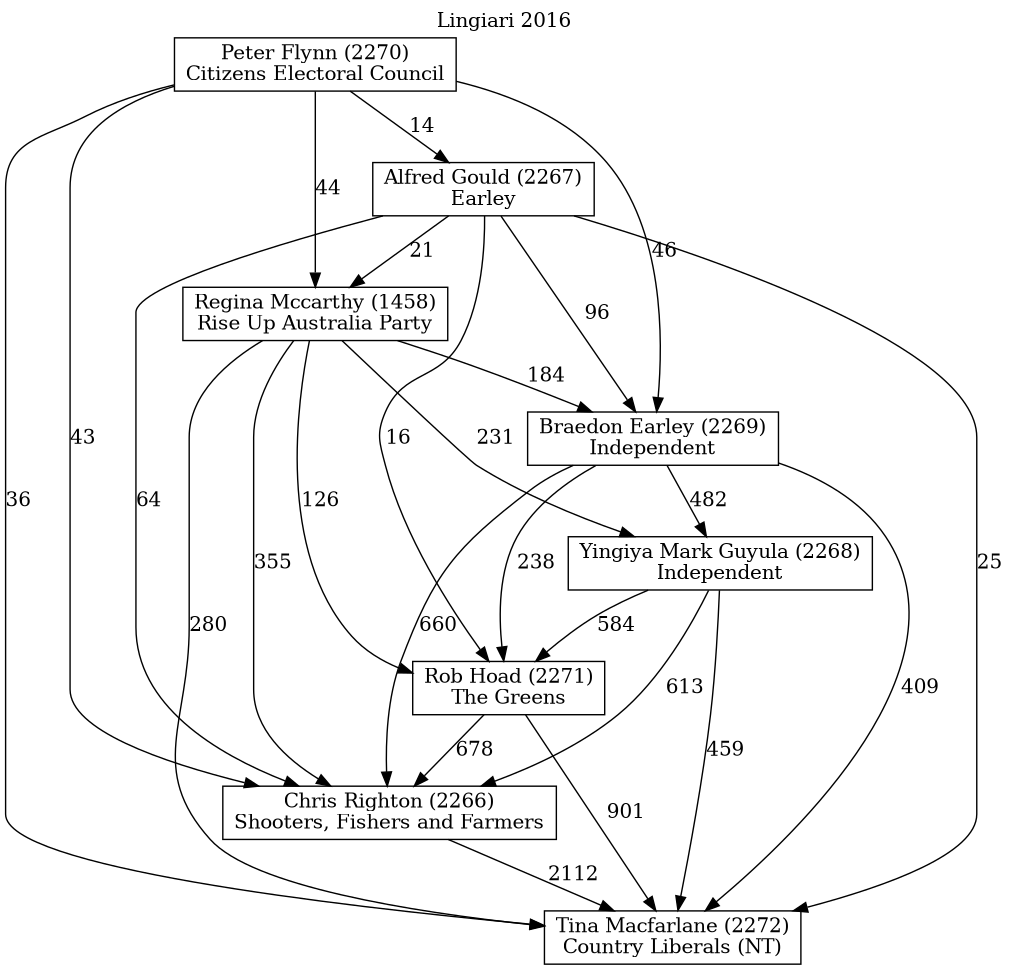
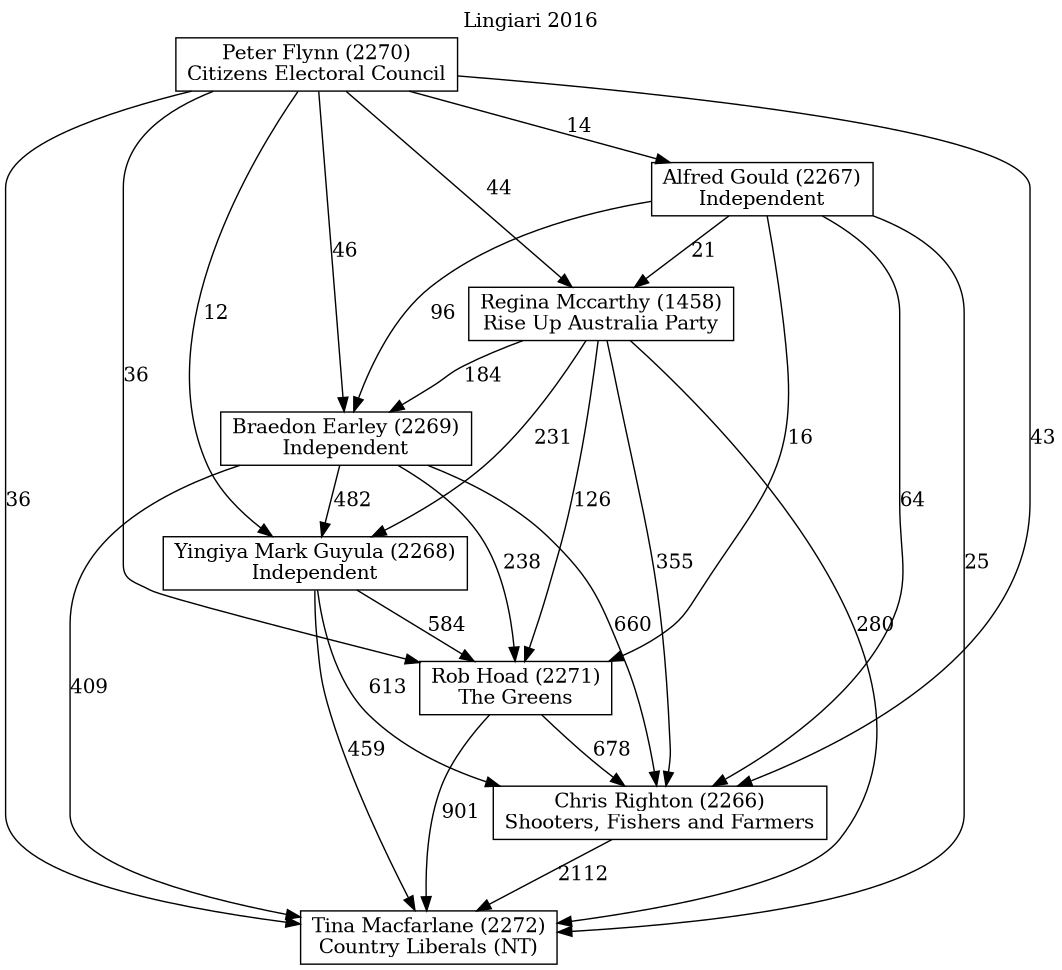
  digraph {
    label="Lingiari 2016"
    labelloc=t
    mclimit=10
    node [shape=box]
    n1 [label="Tina Macfarlane (2272)\nCountry Liberals (NT)"]
    n2 [label="Chris Righton (2266)\nShooters, Fishers and Farmers"]
    n3 [label="Rob Hoad (2271)\nThe Greens"]
    n4 [label="Yingiya Mark Guyula (2268)\nIndependent"]
    n5 [label="Braedon Earley (2269)\nIndependent"]
    n6 [label="Regina Mccarthy (1458)\nRise Up Australia Party"]
-   n7 [label="Alfred Gould (2267)\nEarley"]
+   n7 [label="Alfred Gould (2267)\nIndependent"]
    n8 [label="Peter Flynn (2270)\nCitizens Electoral Council"]
    n2 -> n1 [label=2112]
    n3 -> n1 [label=901]
    n3 -> n2 [label=678]
    n4 -> n1 [label=459]
    n4 -> n2 [label=613]
    n4 -> n3 [label=584]
    n5 -> n1 [label=409]
    n5 -> n2 [label=660]
    n5 -> n3 [label=238]
    n5 -> n4 [label=482]
    n6 -> n1 [label=280]
    n6 -> n2 [label=355]
    n6 -> n3 [label=126]
    n6 -> n4 [label=231]
    n6 -> n5 [label=184]
    n7 -> n1 [label=25]
    n7 -> n2 [label=64]
    n7 -> n3 [label=16]
    n7 -> n5 [label=96]
    n7 -> n6 [label=21]
    n8 -> n1 [label=36]
    n8 -> n2 [label=43]
+   n8 -> n3 [label=36]
+   n8 -> n4 [label=12]
    n8 -> n5 [label=46]
    n8 -> n6 [label=44]
    n8 -> n7 [label=14]
  }
